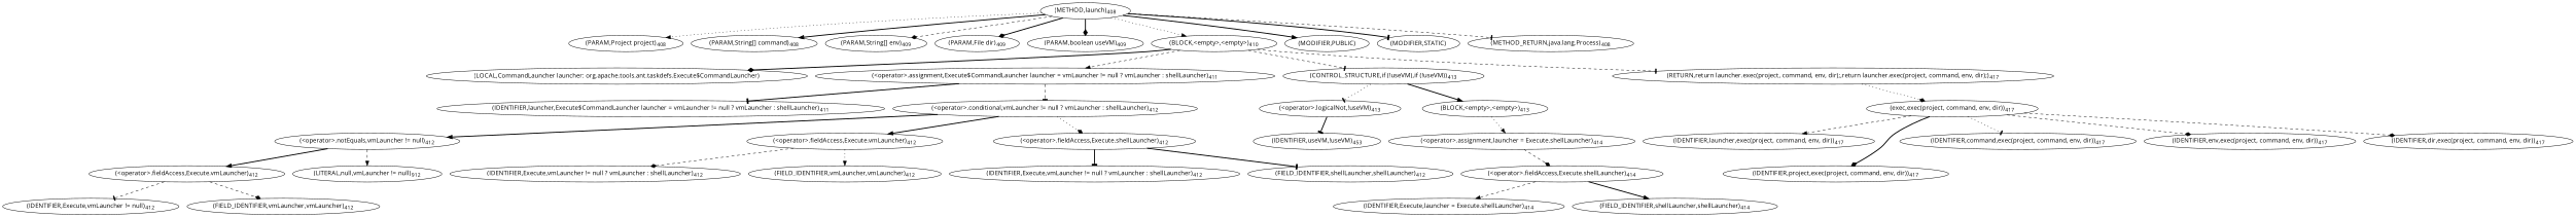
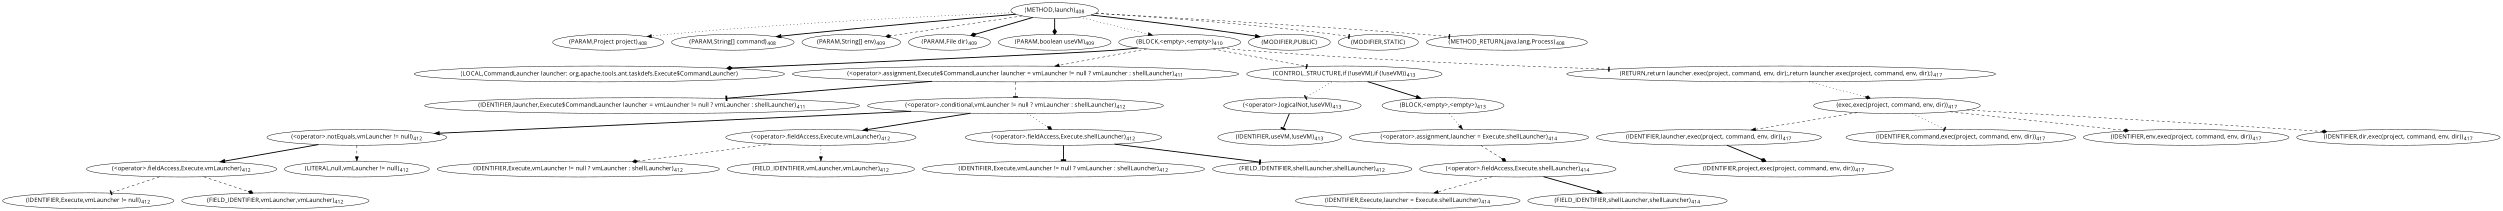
  digraph {
    fontname="Open Sans"
    node [fontname="Open Sans"]
    edge [arrowhead=normal fontname="Open Sans" style=bold]
    n1 [label=<(METHOD,launch)<SUB>408</SUB>>]
    n2 [label=<(PARAM,Project project)<SUB>408</SUB>>]
    n3 [label=<(PARAM,String[] command)<SUB>408</SUB>>]
    n4 [label=<(PARAM,String[] env)<SUB>409</SUB>>]
    n5 [label=<(PARAM,File dir)<SUB>409</SUB>>]
    n6 [label=<(PARAM,boolean useVM)<SUB>409</SUB>>]
    n7 [label=<(BLOCK,&lt;empty&gt;,&lt;empty&gt;)<SUB>410</SUB>>]
    n8 [label=<(MODIFIER,PUBLIC)>]
    n9 [label=<(MODIFIER,STATIC)>]
    n10 [label=<(METHOD_RETURN,java.lang.Process)<SUB>408</SUB>>]
    n11 [label=<(LOCAL,CommandLauncher launcher: org.apache.tools.ant.taskdefs.Execute$CommandLauncher)>]
    n12 [label=<(&lt;operator&gt;.assignment,Execute$CommandLauncher launcher = vmLauncher != null ? vmLauncher : shellLauncher)<SUB>411</SUB>>]
    n13 [label=<(CONTROL_STRUCTURE,if (!useVM),if (!useVM))<SUB>413</SUB>>]
    n14 [label=<(RETURN,return launcher.exec(project, command, env, dir);,return launcher.exec(project, command, env, dir);)<SUB>417</SUB>>]
    n15 [label=<(IDENTIFIER,launcher,Execute$CommandLauncher launcher = vmLauncher != null ? vmLauncher : shellLauncher)<SUB>411</SUB>>]
    n16 [label=<(&lt;operator&gt;.conditional,vmLauncher != null ? vmLauncher : shellLauncher)<SUB>412</SUB>>]
    n17 [label=<(&lt;operator&gt;.logicalNot,!useVM)<SUB>413</SUB>>]
    n18 [label=<(BLOCK,&lt;empty&gt;,&lt;empty&gt;)<SUB>413</SUB>>]
    n19 [label=<(exec,exec(project, command, env, dir))<SUB>417</SUB>>]
    n20 [label=<(&lt;operator&gt;.notEquals,vmLauncher != null)<SUB>412</SUB>>]
    n21 [label=<(&lt;operator&gt;.fieldAccess,Execute.vmLauncher)<SUB>412</SUB>>]
    n22 [label=<(&lt;operator&gt;.fieldAccess,Execute.shellLauncher)<SUB>412</SUB>>]
    n23 [label=<(&lt;operator&gt;.fieldAccess,Execute.vmLauncher)<SUB>412</SUB>>]
-   n24 [label=<(LITERAL,null,vmLauncher != null)<SUB>912</SUB>>]
+   n24 [label=<(LITERAL,null,vmLauncher != null)<SUB>412</SUB>>]
    n25 [label=<(IDENTIFIER,Execute,vmLauncher != null ? vmLauncher : shellLauncher)<SUB>412</SUB>>]
    n26 [label=<(FIELD_IDENTIFIER,vmLauncher,vmLauncher)<SUB>412</SUB>>]
    n27 [label=<(IDENTIFIER,Execute,vmLauncher != null ? vmLauncher : shellLauncher)<SUB>412</SUB>>]
    n28 [label=<(FIELD_IDENTIFIER,shellLauncher,shellLauncher)<SUB>412</SUB>>]
    n29 [label=<(IDENTIFIER,Execute,vmLauncher != null)<SUB>412</SUB>>]
    n30 [label=<(FIELD_IDENTIFIER,vmLauncher,vmLauncher)<SUB>412</SUB>>]
-   n31 [label=<(IDENTIFIER,useVM,!useVM)<SUB>453</SUB>>]
+   n31 [label=<(IDENTIFIER,useVM,!useVM)<SUB>413</SUB>>]
    n32 [label=<(&lt;operator&gt;.assignment,launcher = Execute.shellLauncher)<SUB>414</SUB>>]
    n33 [label=<(&lt;operator&gt;.fieldAccess,Execute.shellLauncher)<SUB>414</SUB>>]
    n34 [label=<(IDENTIFIER,Execute,launcher = Execute.shellLauncher)<SUB>414</SUB>>]
    n35 [label=<(FIELD_IDENTIFIER,shellLauncher,shellLauncher)<SUB>414</SUB>>]
    n36 [label=<(IDENTIFIER,launcher,exec(project, command, env, dir))<SUB>417</SUB>>]
    n37 [label=<(IDENTIFIER,project,exec(project, command, env, dir))<SUB>417</SUB>>]
    n38 [label=<(IDENTIFIER,command,exec(project, command, env, dir))<SUB>417</SUB>>]
    n39 [label=<(IDENTIFIER,env,exec(project, command, env, dir))<SUB>417</SUB>>]
    n40 [label=<(IDENTIFIER,dir,exec(project, command, env, dir))<SUB>417</SUB>>]
    n1 -> n2 [style=dotted]
    n1 -> n3
    n1 -> n4 [arrowhead=diamond style=dashed]
    n1 -> n5 [arrowhead=diamond]
    n1 -> n6 [arrowhead=diamond]
    n1 -> n7 [style=dotted]
    n1 -> n8
-   n1 -> n9 [arrowhead=tee]
+   n1 -> n9 [arrowhead=tee style=dashed]
    n1 -> n10 [arrowhead=tee style=dashed]
    n7 -> n11 [arrowhead=diamond]
    n7 -> n12 [style=dashed]
    n7 -> n13 [arrowhead=tee style=dashed]
    n7 -> n14 [arrowhead=tee style=dashed]
    n12 -> n15 [arrowhead=tee]
    n12 -> n16 [arrowhead=tee style=dashed]
    n13 -> n17 [arrowhead=tee style=dotted]
    n13 -> n18
    n14 -> n19 [arrowhead=diamond style=dotted]
    n16 -> n20
    n16 -> n21
    n16 -> n22 [arrowhead=diamond style=dotted]
    n17 -> n31 [arrowhead=tee]
    n18 -> n32 [style=dotted]
    n19 -> n36 [style=dashed]
-   n19 -> n37 [arrowhead=diamond]
+   n36 -> n37 [arrowhead=diamond]
    n19 -> n38 [arrowhead=tee style=dotted]
    n19 -> n39 [arrowhead=diamond style=dashed]
    n19 -> n40 [arrowhead=diamond style=dashed]
    n20 -> n23
    n20 -> n24 [style=dashed]
    n21 -> n25 [arrowhead=diamond style=dashed]
    n21 -> n26 [style=dotted]
    n22 -> n27 [arrowhead=tee]
    n22 -> n28 [arrowhead=tee]
    n23 -> n29 [arrowhead=tee style=dashed]
    n23 -> n30 [arrowhead=diamond style=dashed]
    n32 -> n33 [arrowhead=diamond style=dashed]
    n33 -> n34 [style=dashed]
    n33 -> n35
  }
